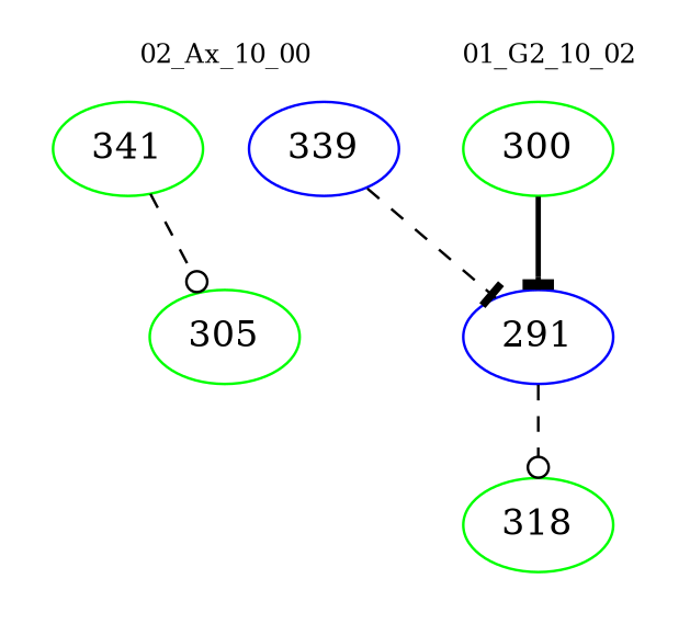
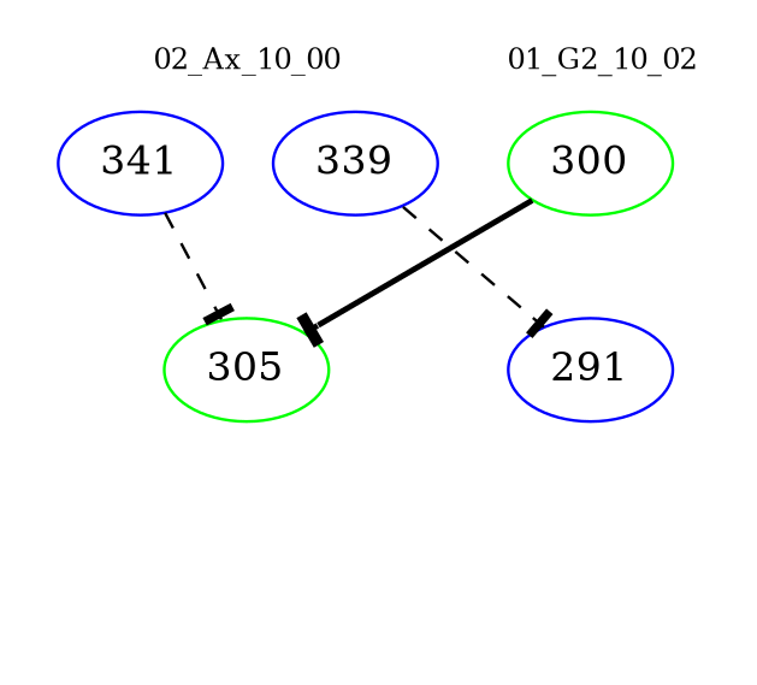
  digraph {
    node [color=blue]
    edge [arrowhead=tee color=black style=dashed]
    n1 [label=339]
-   n2 [color=green label=341]
+   n2 [label=341]
    n3 [color=green label=305]
    n4 [color=green label=300]
    n5 [label=291]
-   n6 [color=green label=318]
    subgraph cluster_1 {
      color=white
      fontsize=10
      label="02_Ax_10_00"
      n1
      n2
      n3
    }
    subgraph cluster_2 {
      color=white
      fontsize=10
      label="01_G2_10_02"
      n4
      n5
-     n6
    }
    n1 -> n5
-   n2 -> n3 [arrowhead=odot]
-   n4 -> n5 [style=bold]
-   n5 -> n6 [arrowhead=odot]
+   n2 -> n3
+   n4 -> n3 [style=bold]
  }
